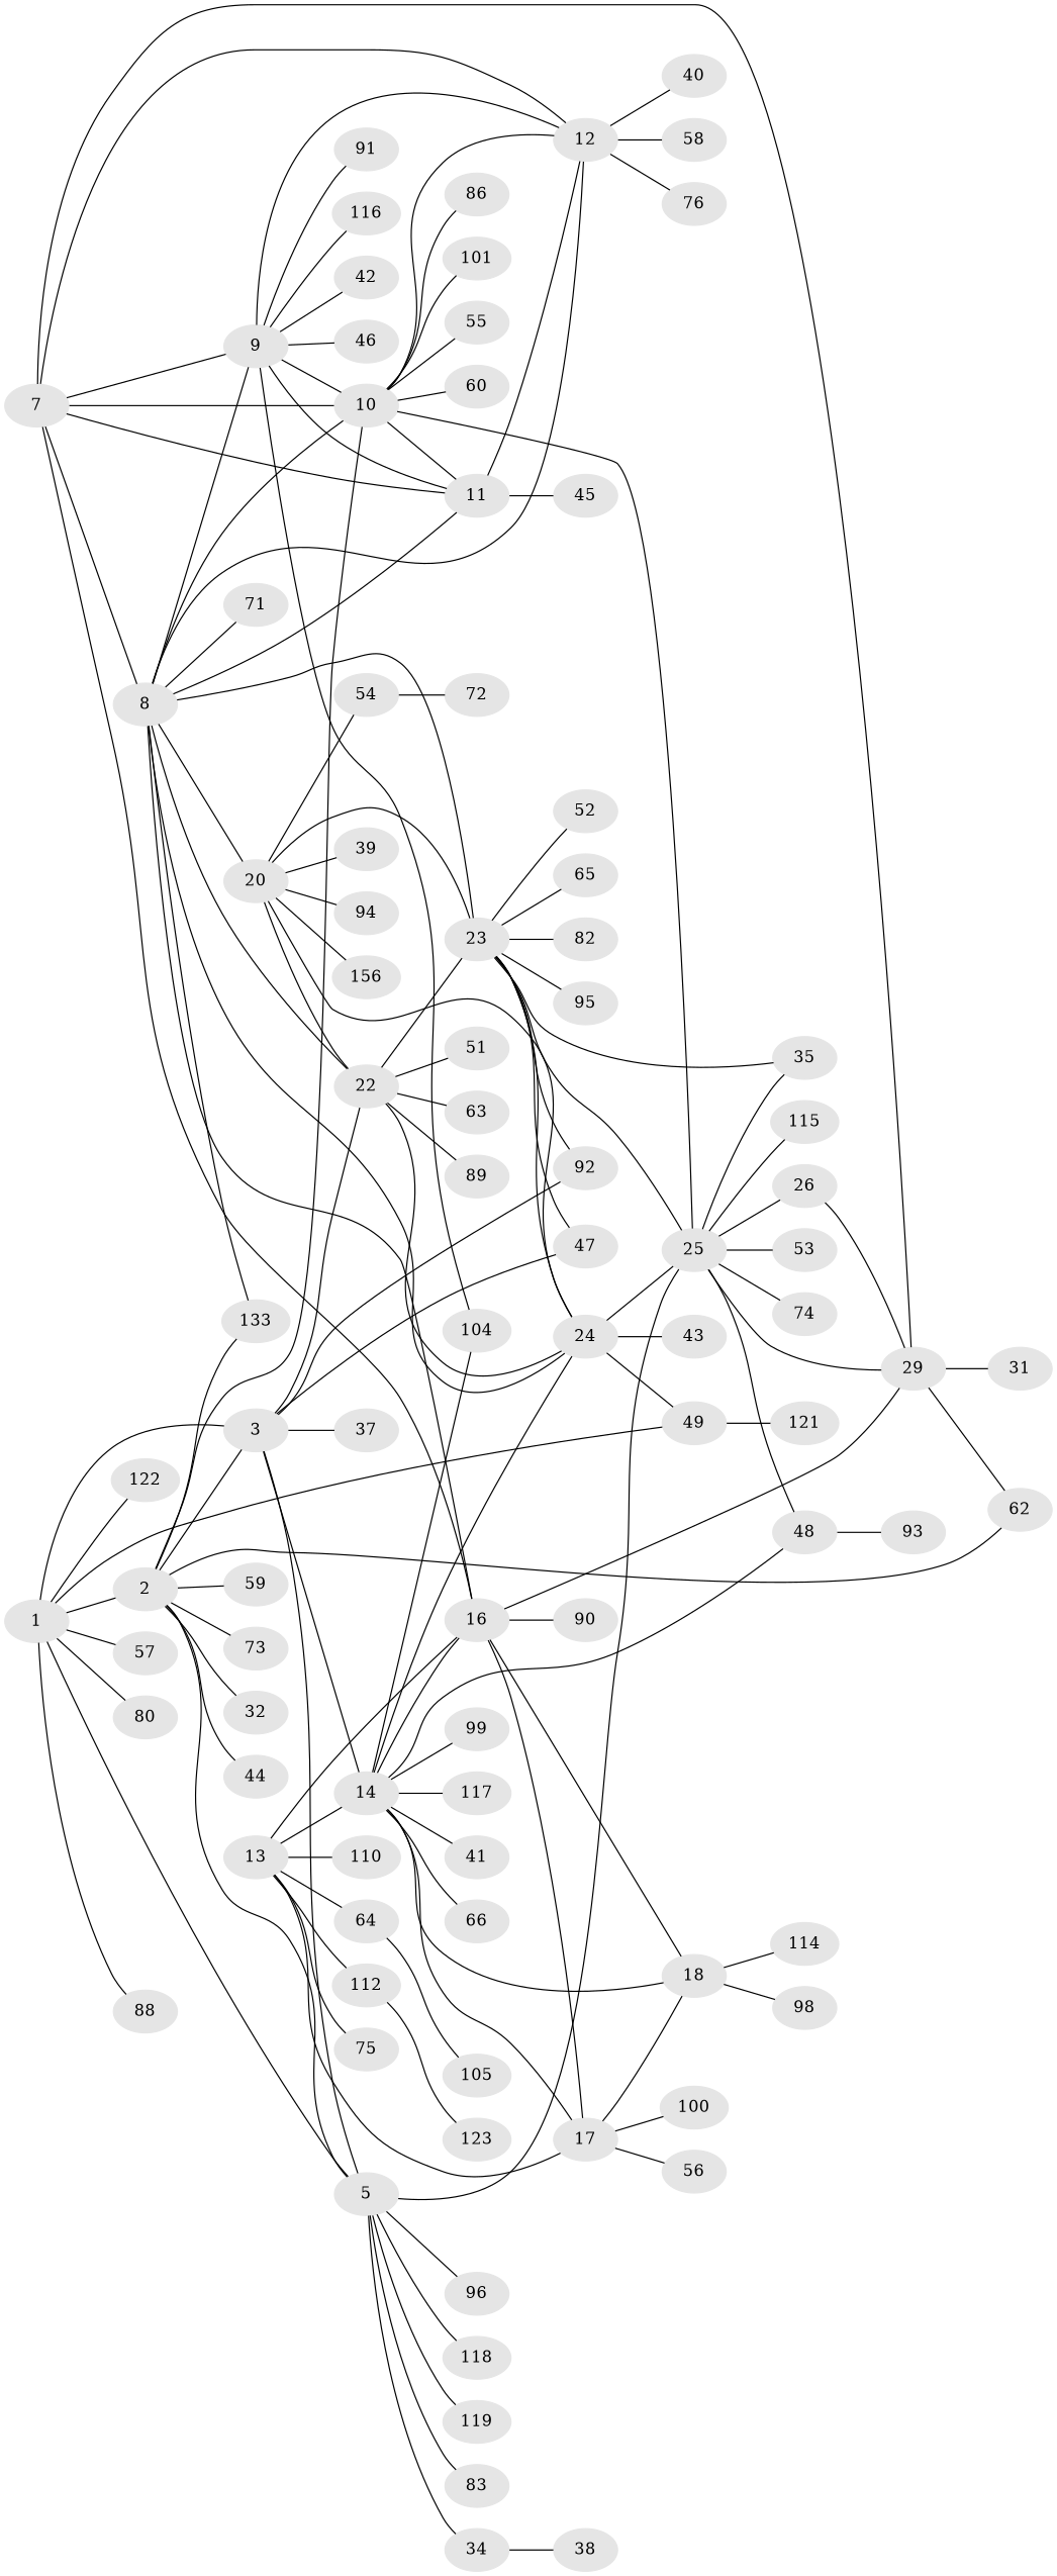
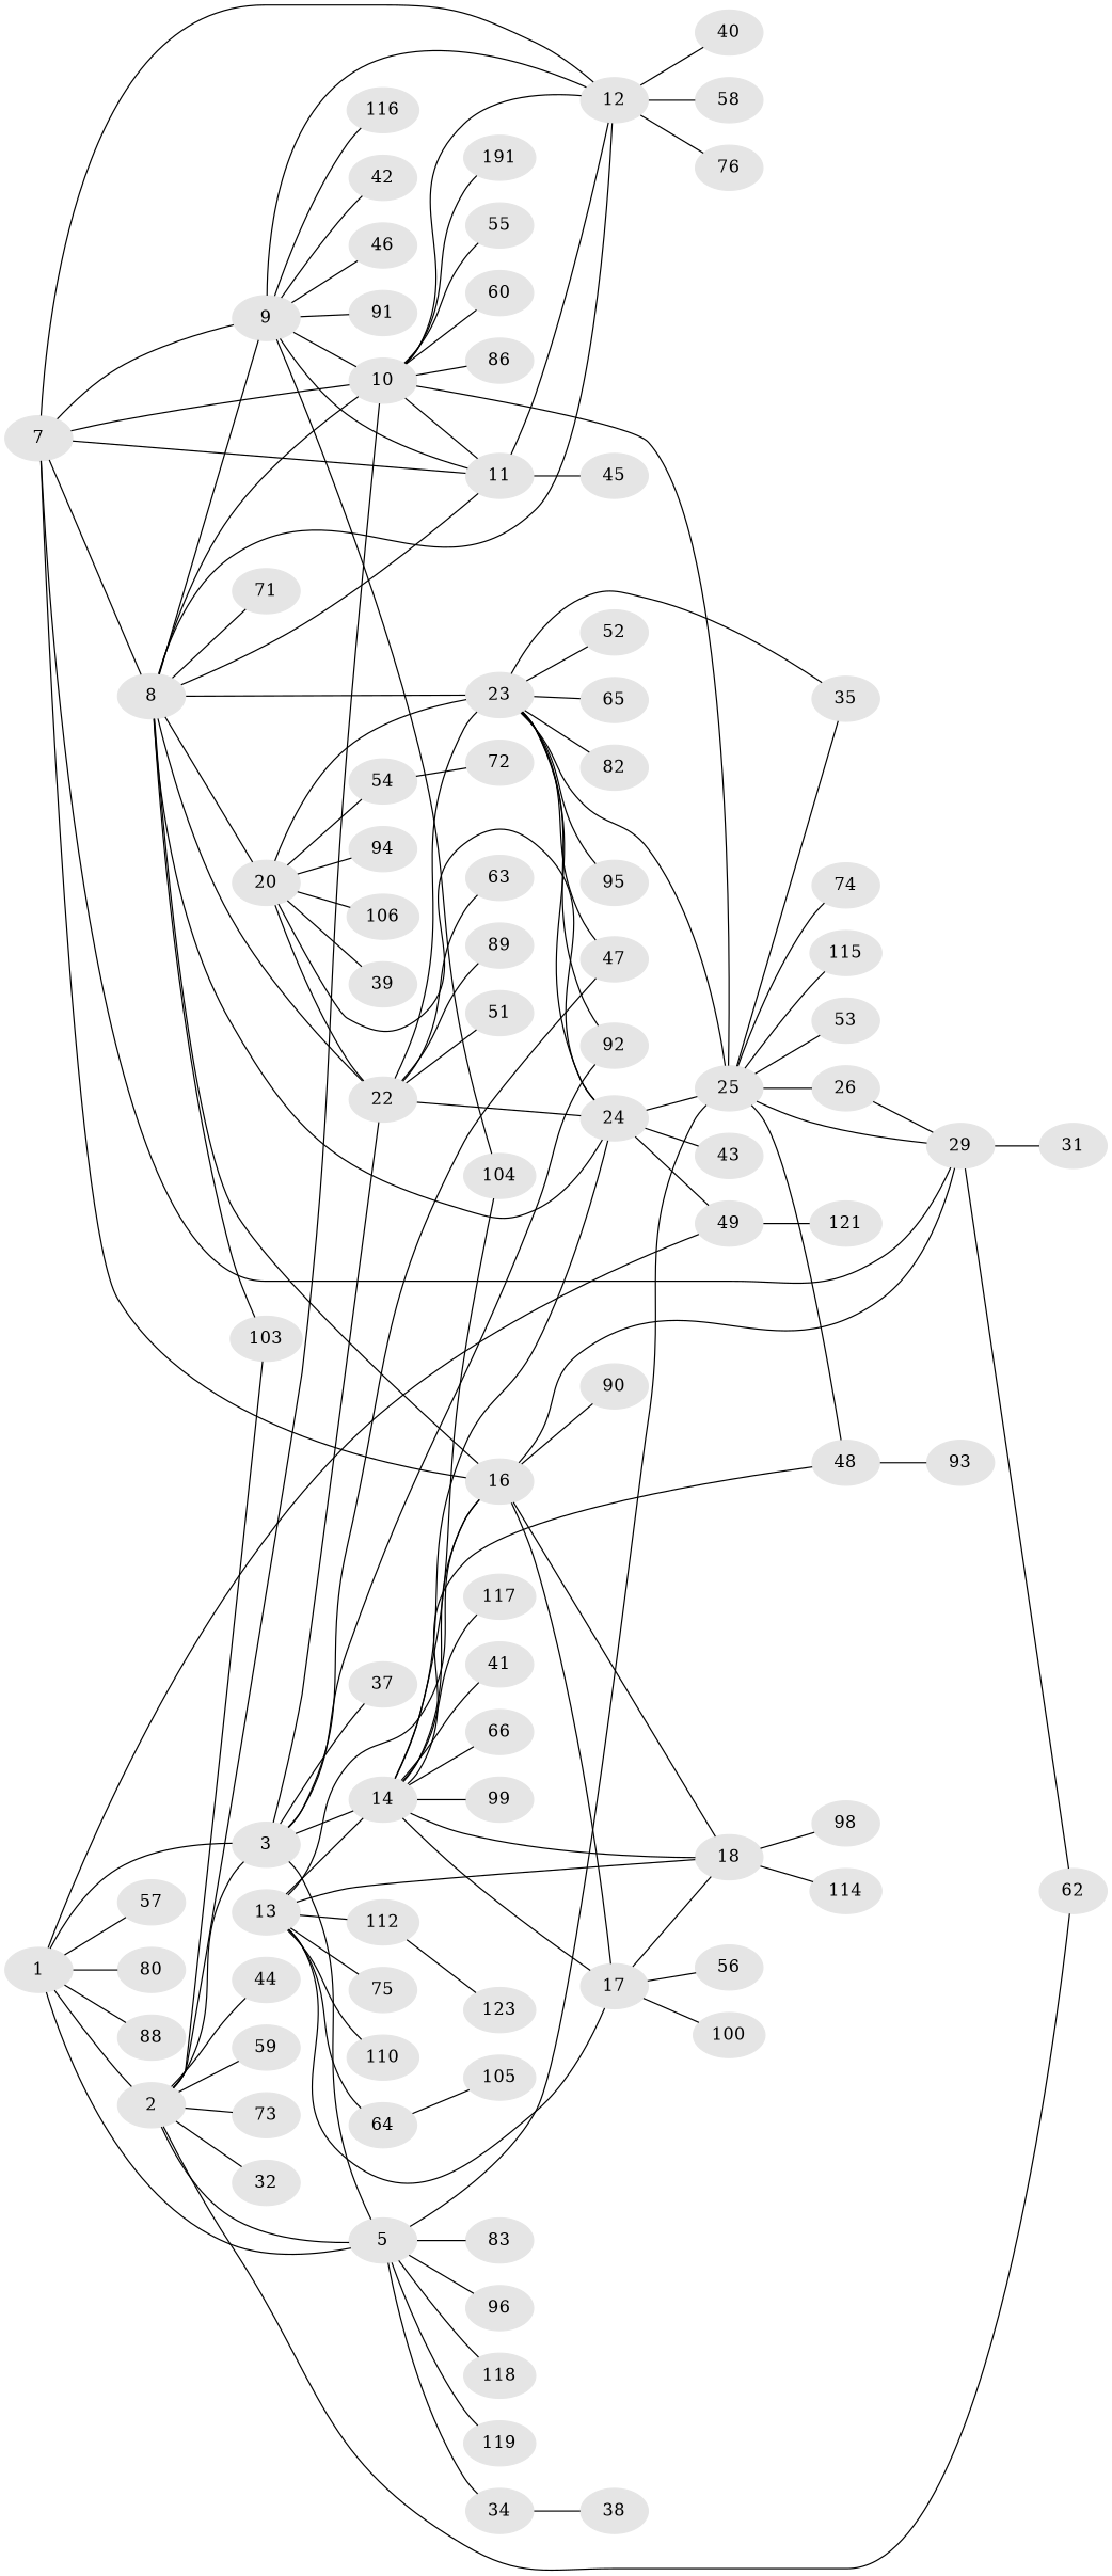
  graph {
    rankdir=LR
    node [color=gray90 style=filled]
    1 [super="+120"]
    2 [super="+109"]
    3 [super="+4"]
    5 [super="+6"]
    49 [super="+85"]
    57
    80
    88
-   122
    10 [super="+84"]
    32
    44 [super="+111"]
    59
    62
    73
-   103 [label=133]
+   103
    14 [super="+15"]
    22 [super="+36"]
    37
    47 [super="+70"]
    92
    25 [super="+28"]
    34
    83
    96
    118
    119
    121
    11 [super="+50"]
    12 [super="+107"]
    55
    60
    86
-   101
+   101 [label=191]
    16 [super="+113"]
    24 [super="+81"]
    104
    17 [super="+68"]
    18 [super="+67"]
    41
    48 [super="+79"]
    66
    99
    117
    23 [super="+33"]
    51
    63
    89
    29 [super="+30"]
    35
    26 [super="+27"]
    53
    74
    115
    38
    7 [super="+102"]
    8 [super="+19"]
    9
    20 [super="+21"]
    71
    42
    46
    91 [super="+97"]
    116
    45
    40
    58
    76
    90
    31
    39 [super="+61"]
    54
    94
-   106 [label=156]
+   106
    52
    65 [super="+78"]
    82
    95
    43
    13 [super="+77"]
    64
    75
    110
    112
    56 [super="+69"]
    100
    98
    114
    105
    123
    93
    72
    1 -- 2
    1 -- 3 [weight=2]
    1 -- 5 [weight=2]
    1 -- 49
    1 -- 57
    1 -- 80
    1 -- 88
-   1 -- 122
    2 -- 3 [weight=2]
    2 -- 5 [weight=2]
    2 -- 10
    2 -- 32
    2 -- 44
    2 -- 59
    2 -- 62
    2 -- 73
    2 -- 103
    3 -- 5 [weight=4]
    3 -- 14
    3 -- 22
    3 -- 37
    3 -- 47
    3 -- 92
    5 -- 25
    5 -- 34
    5 -- 83
    5 -- 96
    5 -- 118
    5 -- 119
    49 -- 121
    10 -- 25
    10 -- 11
    10 -- 12
    10 -- 55
    10 -- 60
    10 -- 86
    10 -- 101
    14 -- 16 [weight=2]
    14 -- 24
    14 -- 104
    14 -- 17 [weight=2]
    14 -- 18 [weight=2]
    14 -- 41
    14 -- 48
    14 -- 66
    14 -- 99
    14 -- 117
    22 -- 24
    22 -- 23
    22 -- 51
    22 -- 63
    22 -- 89
    25 -- 48
    25 -- 29 [weight=4]
    25 -- 35
    25 -- 26 [weight=4]
    25 -- 53
    25 -- 74
    25 -- 115
    34 -- 38
    11 -- 12
    11 -- 45
    12 -- 40
    12 -- 58
    12 -- 76
    16 -- 17
    16 -- 18
    16 -- 29
    16 -- 90
    24 -- 49
    24 -- 25
    24 -- 43
    17 -- 18
    17 -- 56
    17 -- 100
    18 -- 98
    18 -- 114
    48 -- 93
    23 -- 47
    23 -- 92
    23 -- 25
    23 -- 24
    23 -- 35
    23 -- 52
    23 -- 65
    23 -- 82
    23 -- 95
    29 -- 62
    29 -- 31
    26 -- 29 [weight=4]
    7 -- 10
    7 -- 11
    7 -- 12
    7 -- 16
    7 -- 29
    7 -- 8
    7 -- 9
    8 -- 10
    8 -- 103
    8 -- 22
    8 -- 11
    8 -- 12
    8 -- 16
    8 -- 24
    8 -- 23
    8 -- 9
    8 -- 20 [weight=2]
    8 -- 71
    9 -- 10
    9 -- 11
    9 -- 12
    9 -- 104
    9 -- 42
    9 -- 46
    9 -- 91
    9 -- 116
    20 -- 22 [weight=2]
    20 -- 24 [weight=2]
    20 -- 23 [weight=2]
    20 -- 39
    20 -- 54
    20 -- 94
    20 -- 106
    54 -- 72
    13 -- 14 [weight=2]
    13 -- 16
    13 -- 17
+   13 -- 18
    13 -- 64
    13 -- 75
    13 -- 110
    13 -- 112
    64 -- 105
    112 -- 123
  }
